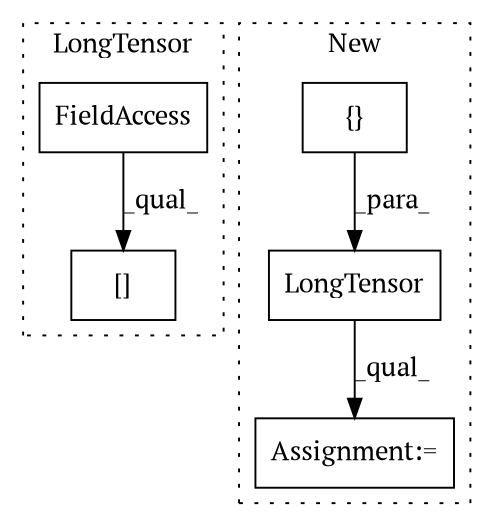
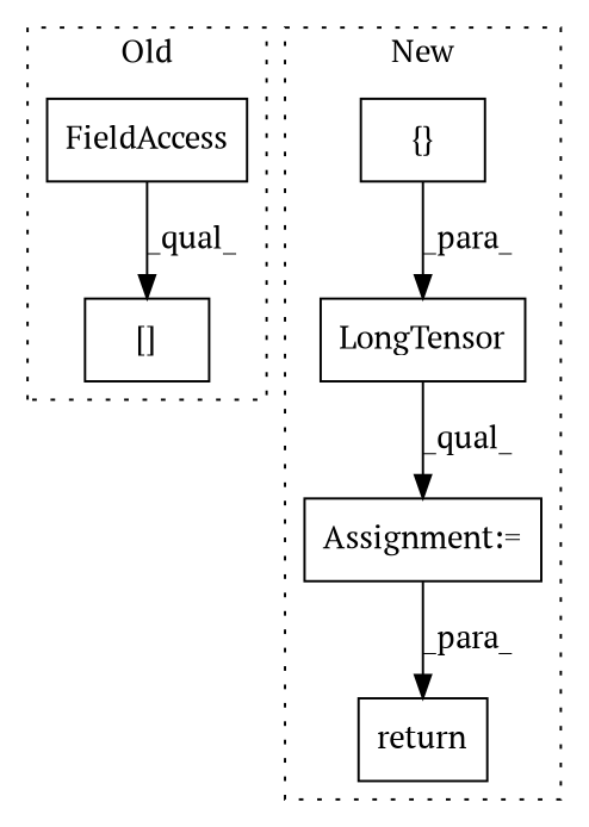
  digraph {
    fontname="PT Serif"
    node [fontname="PT Serif" shape=box]
    edge [fontname="PT Serif"]
    n1 [a=2 l="16,1" label="[]" s="601,620"]
    n2 [a=22 l=15 label=FieldAccess s=601]
    n3 [a=32 l="11,1" label=LongTensor s="931,960"]
    n4 [a=7 l=1 label="Assignment:=" s=924]
    n5 [a=4 l="1,1" label="{}" s="951,959"]
+   n6 [a=41 l=12 label=return s=1065]
    subgraph cluster_1 {
-     label=LongTensor
+     label=Old
      style=dotted
      n1
      n2
    }
    subgraph cluster_2 {
      label=New
      style=dotted
      n3
      n4
      n5
+     n6
    }
    n2 -> n1 [label=_qual_]
    n3 -> n4 [label=_qual_]
+   n4 -> n6 [label=_para_]
    n5 -> n3 [label=_para_]
  }
